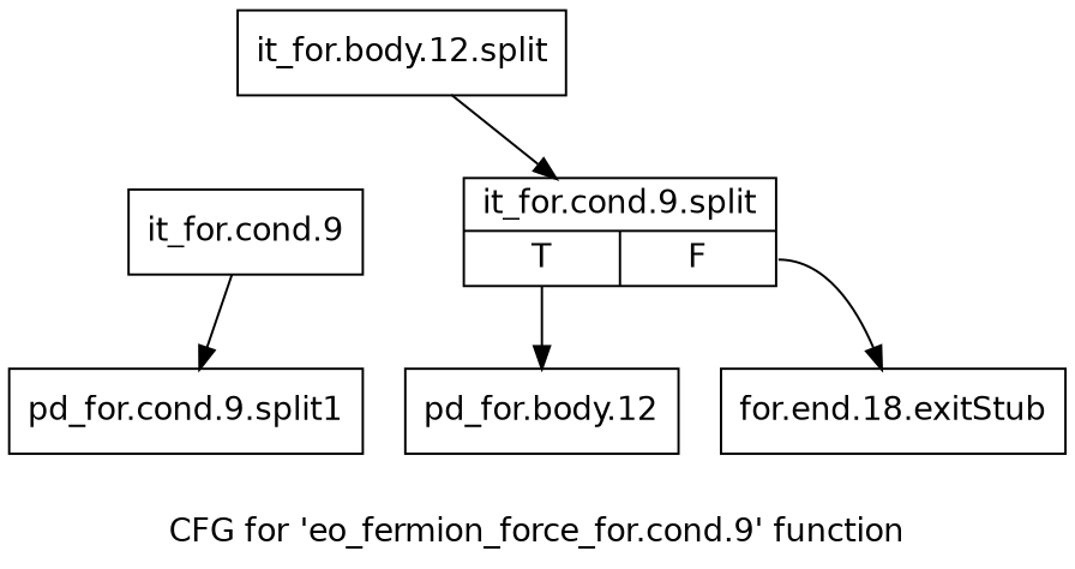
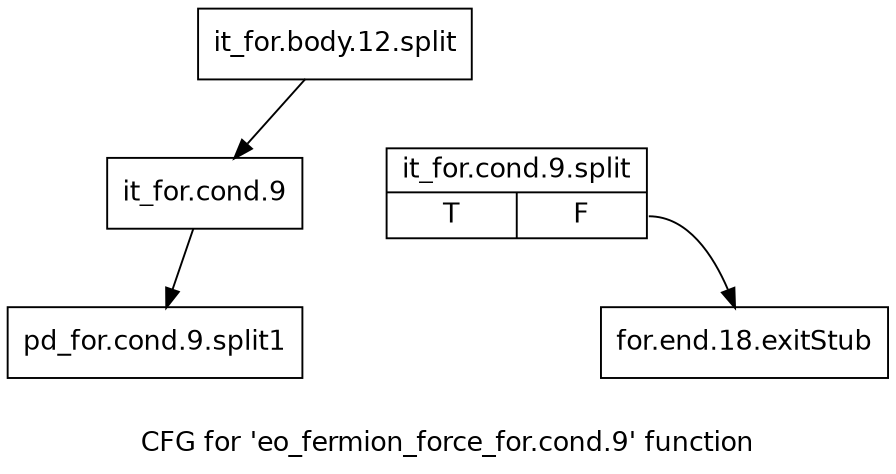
  digraph {
    fontname="DejaVu Sans"
    label="CFG for 'eo_fermion_force_for.cond.9' function"
    node [fontname="DejaVu Sans" shape=record]
    edge [fontname="DejaVu Sans"]
    n1 [label="{it_for.cond.9}"]
    n2 [label="{pd_for.cond.9.split1}"]
    n3 [label="{for.end.18.exitStub}"]
    n4 [label="{it_for.cond.9.split|{<s0>T|<s1>F}}"]
-   n5 [label="{pd_for.body.12}"]
    n6 [label="{it_for.body.12.split}"]
    n1 -> n2
    n4 -> n3 [tailport=s1]
-   n4 -> n5 [tailport=s0]
-   n6 -> n4
+   n6 -> n1
  }
